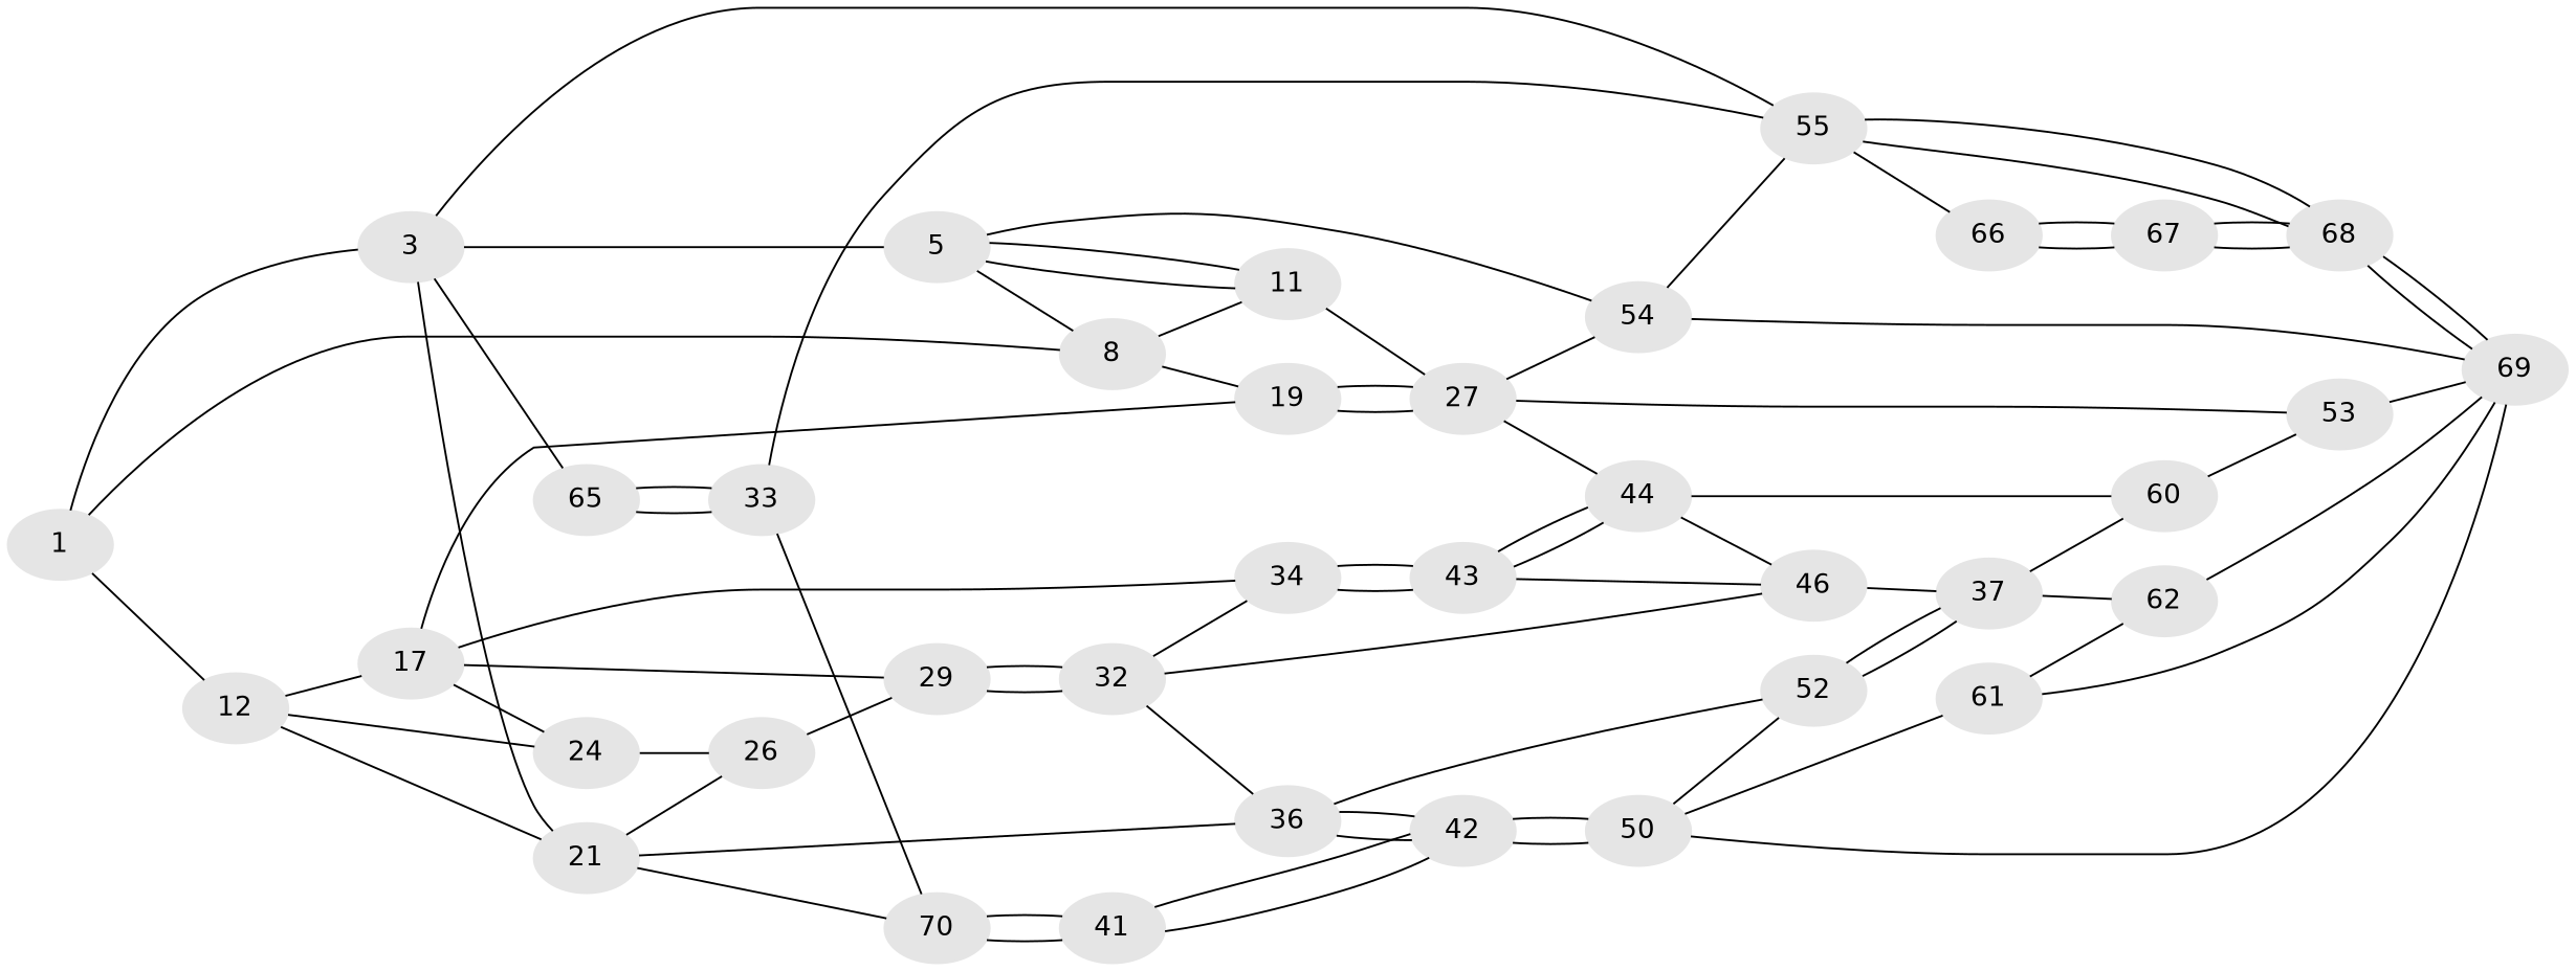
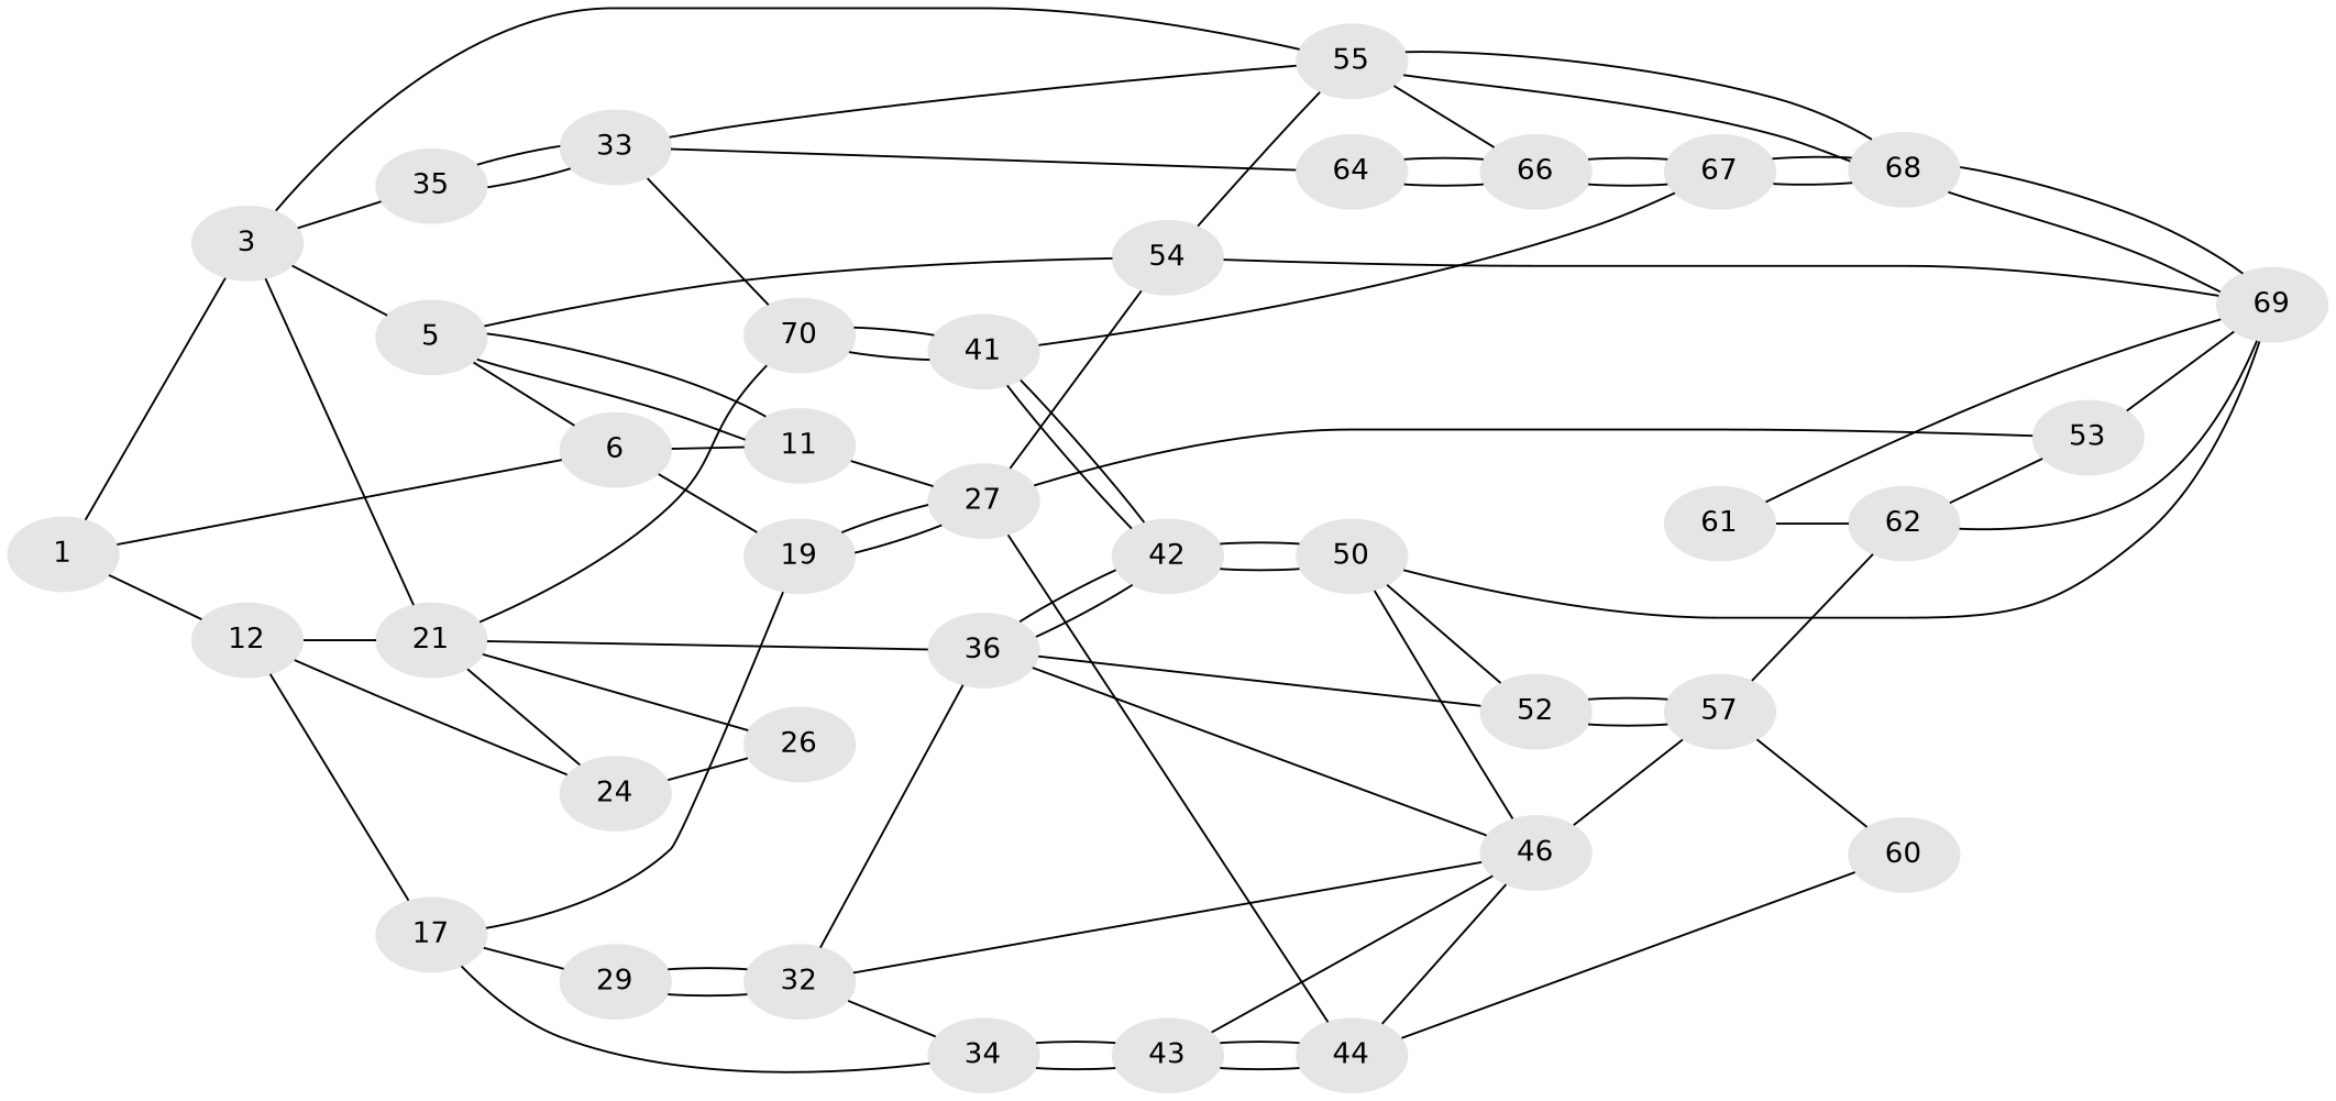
  graph {
    fontname="DejaVu Sans"
    rankdir=LR
    node [color=gray90 fontname="DejaVu Sans" style=filled]
    edge [fontname="DejaVu Sans"]
    1 [super="+2+7"]
    3 [super="+4+20"]
-   8 [super="+9+16"]
+   8 [super="+9+16" label=6]
    12 [super="+13"]
    5 [super="+6"]
    21 [super="+22+30"]
-   35 [label=65]
+   35
    55 [super="+56"]
    11
    19
    17 [super="+18+25"]
    24
    54 [super="+75"]
    26 [super="+28"]
    36 [super="+37"]
    n16 [label=70]
    n17 [label=33 super="+39"]
    66
    68
    27 [super="+45"]
    69 [super="+70"]
    44 [super="+58"]
    n23 [label=53]
    29
    34
    32 [super="+33"]
    43
    46 [super="+47"]
    42
    52
    41 [super="+65"]
    60
-   57 [super="+59" label=37]
+   57 [super="+59"]
+   64
    50 [super="+51"]
    67
    61
    62
    1 -- 3
    1 -- 8
    1 -- 12 [weight=2]
    3 -- 5
    3 -- 21
    3 -- 35 [weight=2]
    3 -- 55
    8 -- 11
    8 -- 19
    12 -- 21 [weight=2]
    12 -- 17
    12 -- 24
    5 -- 8
    5 -- 11
    5 -- 11
    5 -- 54
    21 -- 26 [weight=2]
    21 -- 36
    21 -- n16
    35 -- n17
    35 -- n17
    55 -- 66
    55 -- 68
    55 -- 68
    11 -- 27
    19 -- 27
    19 -- 27
    17 -- 19
-   17 -- 24
+   21 -- 24
    17 -- 29
    17 -- 34
    24 -- 26
    54 -- 55
    54 -- 69 [weight=2]
-   26 -- 29
+   36 -- 46
    36 -- 42
    36 -- 42
    36 -- 52
    n16 -- 41
    n16 -- 41
    n17 -- 55
    n17 -- n16
+   n17 -- 64
    66 -- 67
    66 -- 67
    68 -- 69
    68 -- 69
    27 -- 54
    27 -- 44
    27 -- n23
    44 -- 46
    44 -- 60
    n23 -- 69
    29 -- 32
    29 -- 32
    34 -- 43
    34 -- 43
    32 -- 36
    32 -- 34
    32 -- 46
    43 -- 44
    43 -- 44
    43 -- 46
    46 -- 57
    42 -- 50
    42 -- 50
    52 -- 57
    52 -- 57
    41 -- 42
    41 -- 42
-   60 -- n23
+   41 -- 67
+   62 -- n23
    57 -- 60
    57 -- 62
+   64 -- 66
+   64 -- 66
    50 -- 69
    50 -- 52
-   50 -- 61
+   50 -- 46
    67 -- 68
    67 -- 68
    61 -- 69
    61 -- 62
    62 -- 69
  }
